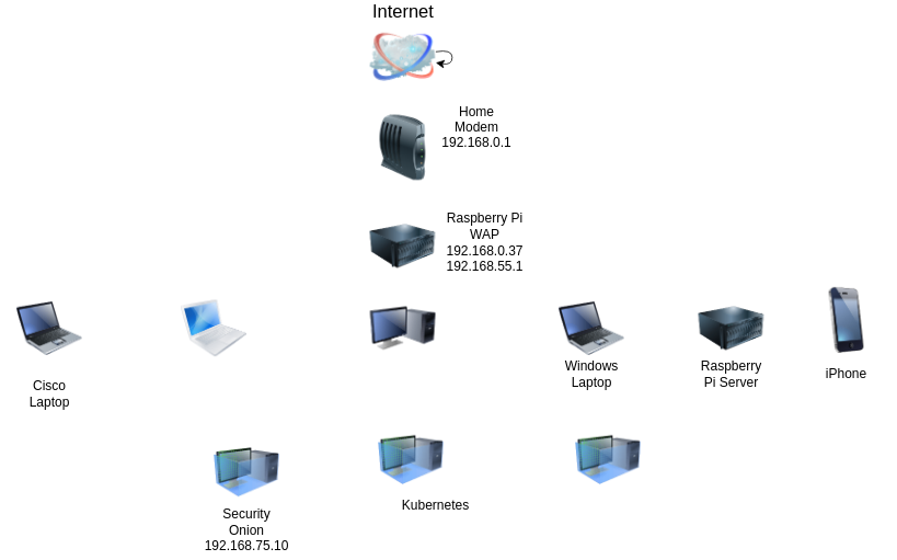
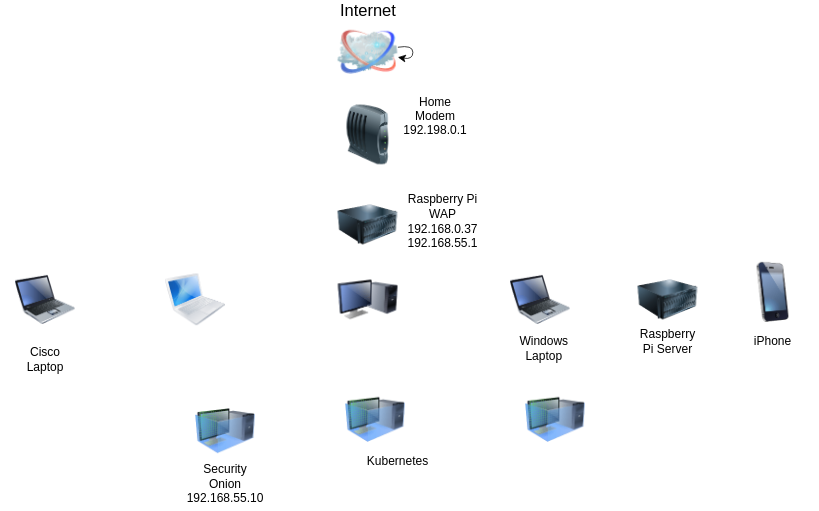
  <mxCell id="0" />
  <mxCell id="1" parent="0" />
  <mxCell id="2" value="Internet" style="image;html=1;labelBackgroundColor=#ffffff;image=img/lib/clip_art/networking/Cloud_128x128.png;rounded=1;shadow=0;comic=0;strokeWidth=2;fontSize=22;labelPosition=center;verticalLabelPosition=top;align=center;verticalAlign=bottom;" parent="1" vertex="1"><mxGeometry x="450" y="20" width="80" height="80" as="geometry" /></mxCell>
  <mxCell id="3" value="" style="image;html=1;image=img/lib/clip_art/networking/Modem_128x128.png;fontSize=16;" vertex="1" parent="1"><mxGeometry x="450" y="130" width="80" height="80" as="geometry" /></mxCell>
  <mxCell id="4" value="" style="image;html=1;image=img/lib/clip_art/computers/Server_128x128.png;fontSize=16;" vertex="1" parent="1"><mxGeometry x="450" y="250" width="80" height="80" as="geometry" /></mxCell>
  <mxCell id="5" value="" style="image;html=1;image=img/lib/clip_art/computers/Monitor_Tower_128x128.png;fontSize=16;" vertex="1" parent="1"><mxGeometry x="450" y="350" width="80" height="80" as="geometry" /></mxCell>
  <mxCell id="6" value="" style="image;html=1;image=img/lib/clip_art/computers/MacBook_128x128.png;fontSize=16;" vertex="1" parent="1"><mxGeometry x="220" y="350" width="80" height="80" as="geometry" /></mxCell>
  <mxCell id="7" value="" style="image;html=1;image=img/lib/clip_art/computers/Laptop_128x128.png;fontSize=16;" vertex="1" parent="1"><mxGeometry x="680" y="350" width="80" height="80" as="geometry" /></mxCell>
  <mxCell id="8" value="" style="image;html=1;image=img/lib/clip_art/computers/Server_128x128.png;fontSize=16;" vertex="1" parent="1"><mxGeometry x="850" y="350" width="80" height="80" as="geometry" /></mxCell>
  <mxCell id="9" value="" style="image;html=1;image=img/lib/clip_art/computers/Laptop_128x128.png;fontSize=16;" vertex="1" parent="1"><mxGeometry x="20" y="350" width="80" height="80" as="geometry" /></mxCell>
  <mxCell id="10" value="" style="image;html=1;image=img/lib/clip_art/telecommunication/iPhone_128x128.png;fontSize=16;" vertex="1" parent="1"><mxGeometry x="990" y="340" width="80" height="80" as="geometry" /></mxCell>
  <mxCell id="11" style="edgeStyle=none;curved=1;rounded=0;orthogonalLoop=1;jettySize=auto;html=1;fontSize=12;startSize=8;endSize=8;" edge="1" parent="1" source="2" target="2"><mxGeometry relative="1" as="geometry" /></mxCell>
  <mxCell id="12" value="" style="image;html=1;image=img/lib/clip_art/computers/Virtual_Machine_128x128.png;fontSize=16;" vertex="1" parent="1"><mxGeometry x="260" y="525" width="80" height="80" as="geometry" /></mxCell>
  <mxCell id="13" value="" style="image;html=1;image=img/lib/clip_art/computers/Virtual_Machine_128x128.png;fontSize=16;" vertex="1" parent="1"><mxGeometry x="700" y="510" width="80" height="80" as="geometry" /></mxCell>
  <mxCell id="14" value="" style="image;html=1;image=img/lib/clip_art/computers/Virtual_Machine_128x128.png;fontSize=16;" vertex="1" parent="1"><mxGeometry x="460" y="510" width="80" height="80" as="geometry" /></mxCell>
  <mxCell id="15" value="Raspberry Pi WAP&lt;br&gt;192.168.0.37&lt;br&gt;192.168.55.1" style="text;html=1;strokeColor=none;fillColor=none;align=center;verticalAlign=middle;whiteSpace=wrap;rounded=0;fontSize=16;" vertex="1" parent="1"><mxGeometry x="560" y="270" width="60" height="30" as="geometry" /></mxCell>
- <mxCell id="16" value="Security Onion&lt;br&gt;192.168.75.10" style="text;html=1;strokeColor=none;fillColor=none;align=center;verticalAlign=middle;whiteSpace=wrap;rounded=0;fontSize=16;" vertex="1" parent="1"><mxGeometry x="270" y="620" width="60" height="30" as="geometry" /></mxCell>
+ <mxCell id="16" value="Security Onion&lt;br&gt;192.168.55.10" style="text;html=1;strokeColor=none;fillColor=none;align=center;verticalAlign=middle;whiteSpace=wrap;rounded=0;fontSize=16;" vertex="1" parent="1"><mxGeometry x="270" y="620" width="60" height="30" as="geometry" /></mxCell>
  <mxCell id="17" value="Kubernetes" style="text;html=1;strokeColor=none;fillColor=none;align=center;verticalAlign=middle;whiteSpace=wrap;rounded=0;fontSize=16;" vertex="1" parent="1"><mxGeometry x="500" y="590" width="60" height="30" as="geometry" /></mxCell>
  <mxCell id="18" value="Cisco Laptop" style="text;html=1;strokeColor=none;fillColor=none;align=center;verticalAlign=middle;whiteSpace=wrap;rounded=0;fontSize=16;" vertex="1" parent="1"><mxGeometry x="30" y="455" width="60" height="30" as="geometry" /></mxCell>
- <mxCell id="19" value="Windows Laptop" style="text;html=1;strokeColor=none;fillColor=none;align=center;verticalAlign=middle;whiteSpace=wrap;rounded=0;fontSize=16;" vertex="1" parent="1"><mxGeometry x="690" y="430" width="60" height="30" as="geometry" /></mxCell>
+ <mxCell id="19" value="Windows Laptop" style="text;html=1;strokeColor=none;fillColor=none;align=center;verticalAlign=middle;whiteSpace=wrap;rounded=0;fontSize=16;" vertex="1" parent="1"><mxGeometry x="695" y="440" width="60" height="30" as="geometry" /></mxCell>
  <mxCell id="20" value="Raspberry Pi Server" style="text;html=1;strokeColor=none;fillColor=none;align=center;verticalAlign=middle;whiteSpace=wrap;rounded=0;fontSize=16;" vertex="1" parent="1"><mxGeometry x="860" y="430" width="60" height="30" as="geometry" /></mxCell>
  <mxCell id="21" value="iPhone" style="text;html=1;strokeColor=none;fillColor=none;align=center;verticalAlign=middle;whiteSpace=wrap;rounded=0;fontSize=16;" vertex="1" parent="1"><mxGeometry x="1000" y="430" width="60" height="30" as="geometry" /></mxCell>
- <mxCell id="22" value="Home Modem&lt;br&gt;192.168.0.1" style="text;html=1;strokeColor=none;fillColor=none;align=center;verticalAlign=middle;whiteSpace=wrap;rounded=0;fontSize=16;" vertex="1" parent="1"><mxGeometry x="550" y="130" width="60" height="30" as="geometry" /></mxCell>
+ <mxCell id="22" value="Home Modem&lt;br&gt;192.198.0.1" style="text;html=1;strokeColor=none;fillColor=none;align=center;verticalAlign=middle;whiteSpace=wrap;rounded=0;fontSize=16;" vertex="1" parent="1"><mxGeometry x="550" y="130" width="60" height="30" as="geometry" /></mxCell>
